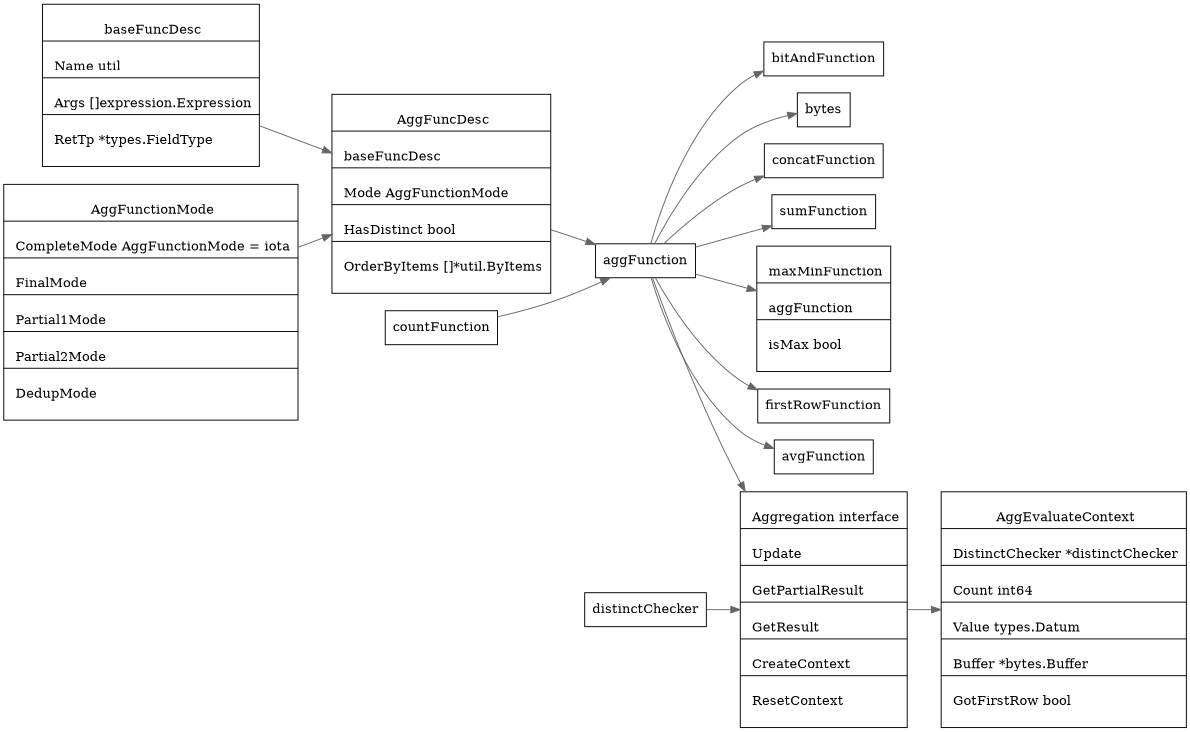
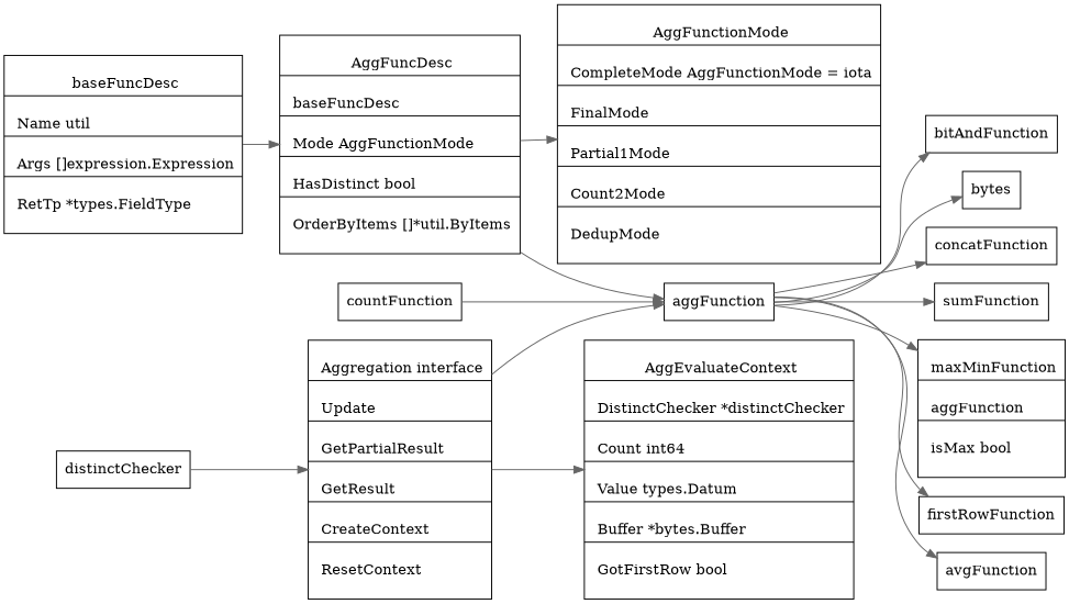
  digraph {
    newrank=true
    rankdir=LR
    node [shape=box]
    edge [color=gray40]
    n1 [label="{{\n      baseFuncDesc|\n        Name util\l|\n        Args []expression.Expression\l|\n        RetTp *types.FieldType\l\n    }}" shape=record]
    n2 [label="{{\n      AggFuncDesc|\n	      baseFuncDesc\l|\n	      Mode AggFunctionMode\l|\n	      HasDistinct bool\l|\n	      OrderByItems []*util.ByItems\l\n    }}" shape=record]
-   n3 [label="{{\n      AggFunctionMode|\n	      CompleteMode AggFunctionMode = iota\l|\n	      FinalMode\l|\n	      Partial1Mode\l|\n	      Partial2Mode\l|\n	      DedupMode\l\n    }}" shape=record]
+   n3 [label="{{\n      AggFunctionMode|\n	      CompleteMode AggFunctionMode = iota\l|\n	      FinalMode\l|\n	      Partial1Mode\l|\n	      Count2Mode\l|\n	      DedupMode\l\n    }}" shape=record]
    aggFunction
    bitAndFunction
    n6 [label=bytes]
    concatFunction
    sumFunction
    n9 [label="{{\n      maxMinFunction|\n      aggFunction\l|\n      isMax bool\l\n    }}" shape=record]
    firstRowFunction
    avgFunction
    countFunction
    n13 [label="{{\n      Aggregation interface|\n      Update\l|\n      GetPartialResult\l|\n      GetResult\l|\n      CreateContext\l|\n      ResetContext\l\n    }}" shape=record]
    n14 [label="{{\n      AggEvaluateContext|\n	      DistinctChecker *distinctChecker\l|\n	      Count           int64\l|\n	      Value           types.Datum\l|\n	      Buffer          *bytes.Buffer\l|\n	      GotFirstRow     bool\l\n    }}" shape=record]
    n15 [label=distinctChecker]
    n1 -> n2
-   n3 -> n2
+   n2 -> n3
    n2 -> aggFunction
    aggFunction -> bitAndFunction
    aggFunction -> n6
    aggFunction -> concatFunction
    aggFunction -> sumFunction
    aggFunction -> n9
    aggFunction -> firstRowFunction
    aggFunction -> avgFunction
    countFunction -> aggFunction
-   aggFunction -> n13
+   n13 -> aggFunction
    n13 -> n14
    n15 -> n13
  }
